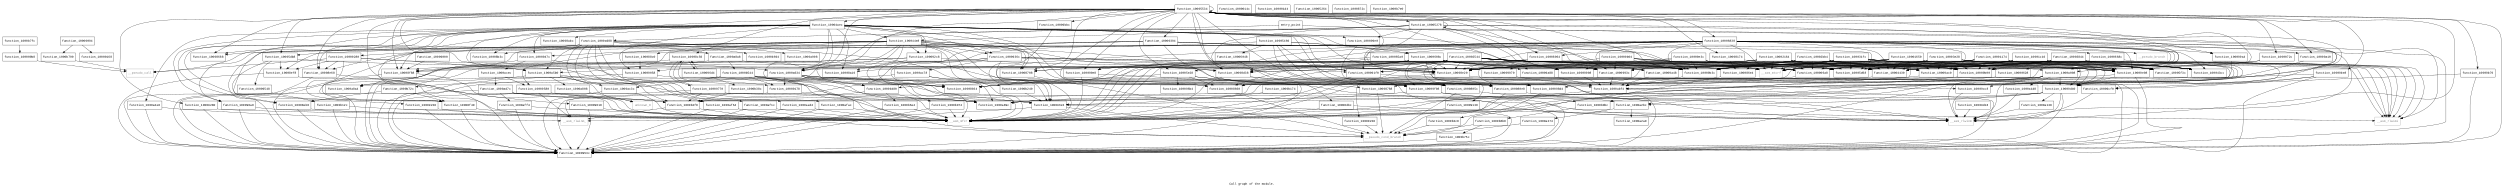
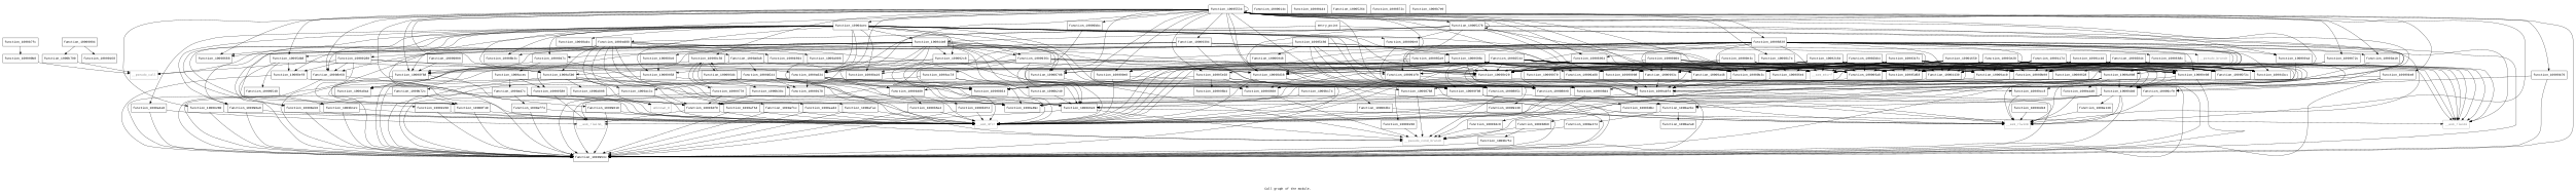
  digraph {
    fontname="Liberation Mono"
    label="Call graph of the module."
    node [fontname="Liberation Mono" shape=record]
    edge [fontname="Liberation Mono"]
    n1 [label="{function_10000094}"]
    n2 [label="{function_10000168}"]
    n3 [label="{function_1000b790}"]
    n4 [color=gray50 fontcolor=gray50 label="{__pseudo_call}"]
    n5 [label="{function_100000b8}"]
    n6 [label="{function_1000014c}"]
    n7 [label="{function_100001d4}"]
    n8 [label="{entry_point}"]
    n9 [label="{function_1000a988}"]
    n10 [color=gray50 fontcolor=gray50 label="{__asm_rlwinm}"]
    n11 [label="{function_1000953c}"]
    n12 [label="{function_1000a5b0}"]
    n13 [label="{function_10009624}"]
    n14 [label="{function_1000af64}"]
    n15 [label="{function_1000af1c}"]
    n16 [label="{function_1000b2f0}"]
    n17 [label="{function_1000a8a8}"]
    n18 [label="{function_1000a908}"]
    n19 [label="{function_1000aed4}"]
    n20 [label="{function_1000afac}"]
    n21 [label="{function_1000b694}"]
    n22 [label="{function_10005534}"]
    n23 [label="{function_10000394}"]
    n24 [label="{function_1000072c}"]
    n25 [label="{function_10004aec}"]
    n26 [label="{function_10005278}"]
    n27 [label="{function_10005d68}"]
    n28 [label="{function_10005db8}"]
    n29 [label="{function_10005e28}"]
    n30 [label="{function_10006838}"]
    n31 [label="{function_10008034}"]
    n32 [label="{function_1000805c}"]
    n33 [label="{function_100080e8}"]
    n34 [label="{function_10008174}"]
    n35 [label="{function_10008660}"]
    n36 [label="{function_10008688}"]
    n37 [label="{function_10008708}"]
    n38 [label="{function_10008964}"]
    n39 [label="{function_10008c50}"]
    n40 [label="{function_10008d38}"]
    n41 [label="{function_10008e20}"]
    n42 [label="{function_10008e68}"]
    n43 [label="{function_10008f88}"]
    n44 [label="{function_10009010}"]
    n45 [label="{function_100090e8}"]
    n46 [label="{function_10009130}"]
    n47 [label="{function_10009178}"]
    n48 [label="{function_10009280}"]
    n49 [label="{function_1000993c}"]
    n50 [label="{function_100099a4}"]
    n51 [label="{function_10009a10}"]
    n52 [label="{function_10009a88}"]
    n53 [label="{function_10009b3c}"]
    n54 [label="{function_10009b70}"]
    n55 [label="{function_10009bbc}"]
    n56 [label="{function_10009be8}"]
    n57 [label="{function_1000a634}"]
    n58 [label="{function_10000280}"]
    n59 [label="{function_100086e4}"]
    n60 [label="{function_10009e98}"]
    n61 [label="{function_10009f08}"]
    n62 [color=gray50 fontcolor=gray50 label="{__asm_mfcr}"]
    n63 [color=gray50 fontcolor=gray50 label="{__asm_mtcrf}"]
    n64 [label="{function_1000a008}"]
    n65 [label="{function_10008ef8}"]
    n66 [label="{function_10008f40}"]
    n67 [label="{function_10009908}"]
    n68 [label="{function_10008a10}"]
    n69 [label="{function_10009058}"]
    n70 [label="{function_100091f0}"]
    n71 [label="{function_10009d40}"]
    n72 [label="{function_100044e8}"]
    n73 [label="{function_10008b3c}"]
    n74 [label="{function_100090a0}"]
    n75 [label="{function_100092c8}"]
    n76 [label="{function_1000936c}"]
    n77 [label="{function_1000947c}"]
    n78 [label="{function_10008abc}"]
    n79 [label="{function_10008eb0}"]
    n80 [label="{function_10009238}"]
    n81 [label="{function_100099e0}"]
    n82 [label="{function_1000a3e8}"]
    n83 [label="{function_10009b00}"]
    n84 [label="{function_10009548}"]
    n85 [label="{function_100096b4}"]
    n86 [label="{function_100043cc}"]
    n87 [label="{function_10004430}"]
    n88 [label="{function_10009ac0}"]
    n89 [color=gray50 fontcolor=gray50 label="{__asm_rlwimi}"]
    n90 [label="{function_10009a48}"]
    n91 [label="{function_100065a0}"]
    n92 [label="{function_1000668c}"]
    n93 [label="{function_10009580}"]
    n94 [color=gray50 fontcolor=gray50 label="{__pseudo_branch}"]
    n95 [color=gray50 fontcolor=gray50 label="{__pseudo_cond_branch}"]
    n96 [label="{function_10009970}"]
    n97 [label="{function_100096d4}"]
    n98 [label="{function_10009770}"]
    n99 [label="{function_10008dbc}"]
    n100 [label="{function_1000abf4}"]
    n101 [label="{function_10009cf0}"]
    n102 [label="{function_10009cc8}"]
    n103 [label="{function_1000b480}"]
    n104 [label="{function_1000a89c}"]
    n105 [label="{function_1000a8a4}"]
    n106 [label="{function_1000a808}"]
    n107 [label="{function_1000ac3c}"]
    n108 [color=gray50 fontcolor=gray50 label="{unknown_0}"]
    n109 [label="{function_1000b074}"]
    n110 [label="{function_1000a2bc}"]
    n111 [label="{function_1000b0bc}"]
    n112 [label="{function_10000628}"]
    n113 [label="{function_100098d4}"]
    n114 [label="{function_1000b3c0}"]
    n115 [label="{function_100006a8}"]
    n116 [label="{function_10008788}"]
    n117 [label="{function_1000a1d8}"]
    n118 [label="{function_10000b04}"]
    n119 [label="{function_10005f3c}"]
    n120 [label="{function_10000e3c}"]
    n121 [label="{function_10001174}"]
    n122 [color=gray50 fontcolor=gray50 label="{__asm_rlwinm_}"]
    n123 [label="{function_10001650}"]
    n124 [label="{function_10001c10}"]
    n125 [label="{function_10002164}"]
    n126 [label="{function_10002544}"]
    n127 [label="{function_10000238}"]
    n128 [label="{function_10002bb4}"]
    n129 [label="{function_1000a138}"]
    n130 [label="{function_100031fc}"]
    n131 [label="{function_10003844}"]
    n132 [label="{function_10003e28}"]
    n133 [label="{function_100088c0}"]
    n134 [label="{function_1000ac78}"]
    n135 [label="{function_1000acec}"]
    n136 [label="{function_10005264}"]
    n137 [label="{function_10005460}"]
    n138 [label="{function_10006048}"]
    n139 [label="{function_1000608c}"]
    n140 [label="{function_1000b12c}"]
    n141 [label="{function_1000872c}"]
    n142 [label="{function_1000b38c}"]
    n143 [label="{function_10009000}"]
    n144 [label="{function_1000b240}"]
    n145 [label="{function_1000ad7c}"]
    n146 [label="{function_1000b6e4}"]
    n147 [label="{function_10009d18}"]
    n148 [label="{function_1000a274}"]
    n149 [label="{function_1000a2a0}"]
    n150 [label="{function_1000b6b0}"]
    n151 [label="{function_1000b544}"]
    n152 [label="{function_1000b72c}"]
    n153 [label="{function_1000aff4}"]
    n154 [label="{function_1000b75c}"]
    n155 [label="{function_1000b174}"]
    n156 [label="{function_1000b7e0}"]
    n157 [label="{function_1000b7fc}"]
    n1 -> n2
    n1 -> n3
    n3 -> n4
    n5 -> n4
    n8 -> n9
    n8 -> n10
    n9 -> n4
    n9 -> n11
    n9 -> n12
    n9 -> n13
    n9 -> n14
    n9 -> n15
    n9 -> n16
    n9 -> n17
    n9 -> n18
    n9 -> n19
    n9 -> n20
    n9 -> n21
    n12 -> n104
    n12 -> n105
    n12 -> n106
    n12 -> n107
    n12 -> n108
    n13 -> n89
    n13 -> n95
    n13 -> n122
    n14 -> n11
    n14 -> n62
    n15 -> n11
    n15 -> n62
    n16 -> n95
    n16 -> n122
    n17 -> n40
    n17 -> n43
    n17 -> n151
    n19 -> n11
    n19 -> n62
    n20 -> n11
    n20 -> n62
    n22 -> n10
    n22 -> n11
    n22 -> n12
    n22 -> n22
    n22 -> n23
    n22 -> n24
    n22 -> n25
    n22 -> n26
    n22 -> n27
    n22 -> n28
    n22 -> n29
    n22 -> n30
    n22 -> n31
    n22 -> n32
+   n22 -> n33
    n22 -> n34
    n22 -> n35
    n22 -> n36
    n22 -> n37
    n22 -> n38
    n22 -> n39
    n22 -> n40
    n22 -> n41
    n22 -> n42
    n22 -> n43
    n22 -> n44
    n22 -> n45
    n22 -> n46
    n22 -> n47
    n22 -> n48
    n22 -> n49
    n22 -> n50
    n22 -> n51
    n22 -> n52
    n22 -> n53
    n22 -> n54
    n22 -> n55
    n22 -> n56
    n22 -> n57
    n23 -> n11
    n23 -> n58
    n23 -> n59
    n23 -> n60
    n23 -> n61
    n23 -> n62
    n23 -> n63
    n24 -> n60
    n24 -> n64
    n25 -> n31
    n25 -> n32
    n25 -> n33
    n25 -> n36
    n25 -> n37
    n25 -> n41
    n25 -> n42
    n25 -> n43
    n25 -> n53
    n25 -> n57
    n25 -> n65
    n25 -> n66
    n25 -> n67
    n25 -> n68
    n25 -> n69
    n25 -> n70
    n25 -> n71
    n25 -> n72
    n25 -> n73
    n25 -> n74
    n25 -> n75
    n25 -> n76
    n25 -> n77
    n25 -> n78
    n25 -> n79
    n25 -> n80
    n25 -> n81
    n25 -> n82
    n26 -> n11
    n26 -> n26
    n26 -> n40
    n26 -> n41
    n26 -> n49
    n26 -> n53
    n26 -> n57
    n26 -> n67
    n26 -> n72
    n26 -> n81
    n26 -> n83
    n28 -> n65
    n28 -> n70
    n28 -> n79
    n28 -> n84
    n29 -> n31
    n29 -> n32
    n29 -> n33
    n29 -> n35
    n29 -> n85
    n30 -> n10
    n30 -> n11
    n30 -> n12
    n30 -> n27
    n30 -> n28
    n30 -> n38
    n30 -> n40
    n30 -> n41
    n30 -> n42
    n30 -> n45
    n30 -> n50
    n30 -> n51
    n30 -> n53
    n30 -> n60
    n30 -> n62
    n30 -> n63
    n30 -> n70
    n30 -> n83
    n30 -> n86
    n30 -> n87
    n30 -> n88
    n30 -> n89
    n30 -> n90
    n30 -> n91
    n30 -> n92
    n30 -> n93
    n30 -> n94
    n32 -> n10
    n32 -> n95
    n33 -> n10
    n33 -> n95
    n34 -> n59
    n34 -> n71
    n35 -> n95
    n37 -> n95
    n38 -> n11
    n38 -> n41
    n38 -> n49
    n38 -> n53
    n38 -> n96
    n39 -> n11
    n39 -> n62
    n39 -> n97
    n39 -> n98
    n40 -> n11
    n40 -> n62
    n40 -> n99
    n41 -> n11
    n41 -> n62
    n42 -> n11
    n42 -> n62
    n43 -> n11
    n43 -> n62
    n44 -> n11
    n44 -> n62
    n45 -> n11
    n45 -> n62
    n46 -> n11
    n46 -> n62
    n47 -> n11
    n47 -> n62
    n48 -> n11
    n48 -> n62
    n49 -> n100
    n50 -> n100
    n51 -> n100
    n52 -> n100
    n53 -> n100
    n54 -> n11
    n54 -> n101
    n55 -> n13
    n56 -> n11
    n56 -> n101
    n56 -> n102
    n56 -> n103
    n57 -> n10
    n57 -> n11
    n57 -> n47
    n57 -> n62
    n57 -> n101
    n57 -> n102
    n57 -> n103
    n57 -> n109
    n58 -> n4
    n58 -> n12
    n58 -> n42
    n58 -> n57
    n58 -> n65
    n58 -> n66
    n59 -> n95
    n60 -> n11
    n60 -> n13
    n60 -> n71
    n61 -> n104
    n61 -> n110
    n61 -> n111
    n64 -> n10
    n64 -> n16
    n64 -> n61
    n64 -> n71
    n64 -> n104
    n64 -> n110
    n64 -> n117
    n65 -> n11
    n65 -> n62
    n66 -> n11
    n66 -> n62
    n67 -> n100
    n69 -> n11
    n69 -> n62
    n70 -> n11
    n70 -> n62
    n71 -> n10
    n71 -> n11
    n71 -> n104
    n71 -> n110
    n71 -> n111
    n71 -> n129
    n72 -> n13
    n72 -> n31
    n72 -> n32
    n72 -> n33
    n72 -> n35
    n72 -> n36
    n72 -> n37
    n72 -> n41
    n72 -> n43
    n72 -> n57
    n72 -> n66
    n72 -> n68
    n72 -> n73
    n72 -> n74
    n72 -> n75
    n72 -> n76
    n72 -> n77
    n72 -> n116
    n72 -> n133
    n74 -> n11
    n74 -> n62
    n75 -> n11
    n75 -> n41
    n75 -> n61
    n75 -> n104
    n75 -> n105
    n76 -> n11
    n76 -> n40
    n76 -> n41
    n76 -> n43
    n76 -> n60
    n76 -> n61
    n76 -> n71
    n76 -> n104
    n76 -> n134
    n77 -> n104
    n77 -> n105
    n77 -> n135
    n79 -> n11
    n79 -> n62
    n80 -> n11
    n80 -> n62
    n81 -> n100
    n82 -> n11
    n82 -> n122
    n83 -> n100
    n84 -> n140
    n87 -> n122
    n88 -> n100
    n90 -> n100
    n91 -> n37
    n91 -> n40
    n91 -> n41
    n91 -> n49
    n91 -> n53
    n92 -> n35
    n92 -> n59
    n92 -> n64
    n92 -> n71
    n93 -> n16
    n93 -> n122
    n96 -> n100
    n97 -> n13
    n97 -> n39
    n97 -> n142
    n98 -> n10
    n98 -> n11
    n98 -> n16
    n98 -> n39
    n99 -> n11
    n99 -> n62
    n100 -> n11
    n100 -> n62
    n101 -> n10
    n102 -> n10
    n103 -> n16
    n103 -> n146
    n106 -> n108
    n107 -> n11
    n107 -> n62
    n109 -> n11
    n109 -> n62
    n110 -> n148
    n110 -> n149
    n111 -> n150
    n112 -> n113
    n113 -> n114
    n114 -> n95
    n115 -> n116
    n116 -> n95
    n117 -> n10
    n118 -> n27
    n118 -> n49
    n118 -> n52
    n118 -> n53
    n118 -> n60
    n118 -> n62
    n118 -> n67
    n118 -> n115
    n118 -> n119
    n120 -> n27
    n120 -> n49
    n120 -> n52
    n120 -> n53
    n120 -> n60
    n120 -> n67
    n120 -> n115
    n120 -> n119
    n121 -> n27
    n121 -> n41
    n121 -> n53
    n121 -> n60
    n121 -> n62
    n121 -> n63
    n121 -> n83
    n121 -> n86
    n121 -> n87
    n121 -> n88
    n121 -> n89
    n121 -> n115
    n121 -> n119
    n123 -> n27
    n123 -> n41
    n123 -> n53
    n123 -> n59
    n123 -> n60
    n123 -> n62
    n123 -> n63
    n123 -> n83
    n123 -> n86
    n123 -> n87
    n123 -> n88
    n123 -> n89
    n123 -> n115
    n123 -> n119
    n124 -> n27
    n124 -> n41
    n124 -> n53
    n124 -> n60
    n124 -> n62
    n124 -> n63
    n124 -> n83
    n124 -> n86
    n124 -> n87
    n124 -> n88
    n124 -> n89
    n124 -> n115
    n124 -> n119
    n125 -> n27
    n125 -> n31
    n125 -> n33
    n125 -> n41
    n125 -> n53
    n125 -> n59
    n125 -> n60
    n125 -> n62
    n125 -> n63
    n125 -> n83
    n125 -> n86
    n125 -> n87
    n125 -> n88
    n125 -> n89
    n125 -> n115
    n126 -> n27
    n126 -> n29
    n126 -> n31
    n126 -> n32
    n126 -> n33
    n126 -> n35
    n126 -> n41
    n126 -> n43
    n126 -> n53
    n126 -> n59
    n126 -> n60
    n126 -> n62
    n126 -> n63
    n126 -> n68
    n126 -> n69
    n126 -> n83
    n126 -> n86
    n126 -> n87
    n126 -> n88
    n126 -> n89
    n126 -> n113
    n126 -> n115
    n126 -> n127
    n127 -> n95
    n128 -> n27
    n128 -> n40
    n128 -> n41
    n128 -> n49
    n128 -> n53
    n128 -> n60
    n128 -> n62
    n128 -> n63
    n128 -> n70
    n128 -> n71
    n128 -> n83
    n128 -> n86
    n128 -> n87
    n128 -> n88
    n128 -> n89
    n128 -> n90
    n128 -> n115
    n128 -> n119
    n129 -> n10
    n130 -> n27
    n130 -> n40
    n130 -> n41
    n130 -> n49
    n130 -> n53
    n130 -> n60
    n130 -> n62
    n130 -> n63
    n130 -> n70
    n130 -> n71
    n130 -> n83
    n130 -> n86
    n130 -> n87
    n130 -> n88
    n130 -> n89
    n130 -> n90
    n130 -> n115
    n130 -> n119
    n131 -> n27
    n131 -> n41
    n131 -> n53
    n131 -> n60
    n131 -> n62
    n131 -> n63
    n131 -> n83
    n131 -> n86
    n131 -> n87
    n131 -> n88
    n131 -> n89
    n131 -> n112
    n131 -> n115
    n131 -> n119
    n132 -> n27
    n132 -> n41
    n132 -> n53
    n132 -> n60
    n132 -> n62
    n132 -> n63
    n132 -> n83
    n132 -> n86
    n132 -> n87
    n132 -> n88
    n132 -> n89
    n132 -> n112
    n132 -> n115
    n133 -> n69
    n134 -> n11
    n134 -> n62
    n134 -> n144
    n135 -> n93
    n135 -> n145
    n137 -> n27
    n137 -> n31
    n137 -> n32
    n137 -> n33
    n137 -> n113
    n137 -> n138
    n137 -> n139
    n138 -> n61
    n139 -> n10
    n139 -> n27
    n139 -> n35
    n139 -> n37
    n139 -> n40
    n139 -> n41
    n139 -> n45
    n139 -> n49
    n139 -> n52
    n139 -> n53
    n139 -> n57
    n139 -> n60
    n139 -> n61
    n139 -> n62
    n139 -> n63
    n139 -> n64
    n139 -> n90
    n140 -> n11
    n140 -> n62
    n142 -> n16
    n143 -> n43
    n144 -> n13
    n145 -> n10
    n145 -> n11
    n145 -> n16
    n145 -> n62
    n145 -> n153
    n146 -> n11
    n146 -> n62
    n147 -> n10
    n148 -> n95
    n150 -> n95
    n150 -> n154
    n151 -> n13
    n151 -> n47
    n151 -> n95
    n151 -> n101
    n151 -> n103
    n151 -> n104
    n151 -> n107
    n151 -> n152
    n152 -> n66
    n152 -> n79
    n153 -> n11
    n153 -> n62
    n154 -> n11
    n155 -> n13
    n157 -> n5
  }
